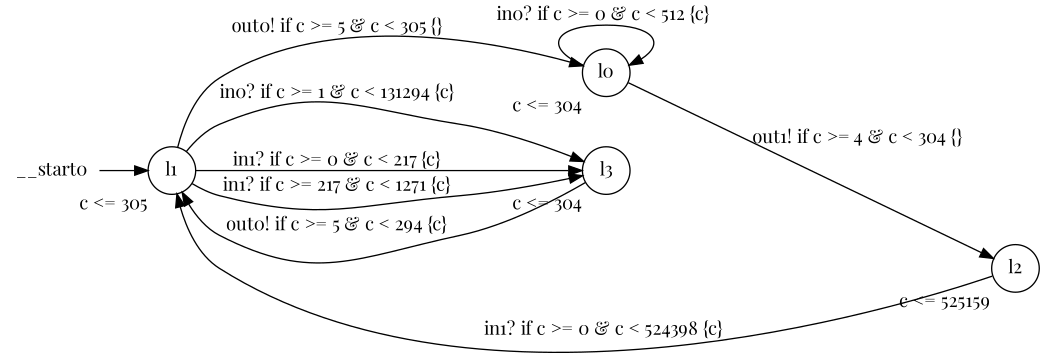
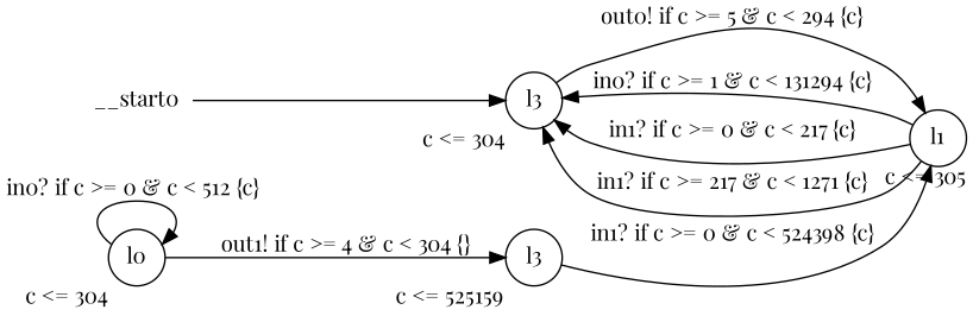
  digraph {
    fontname="Playfair Display"
    rankdir=LR
    node [fontname="Playfair Display" shape=circle margin=0 xlabel="c <= 304"]
    edge [fontname="Playfair Display"]
    __start0 [shape=none margin="" xlabel=""]
    n2 [label=l1 xlabel="c <= 305"]
    n3 [label=l0]
    n4 [label=l3]
-   n5 [label=l2 xlabel="c <= 525159"]
-   __start0 -> n2
-   n2 -> n3 [label="out0! if c >= 5 & c < 305 {} "]
+   n5 [label=l3 xlabel="c <= 525159"]
+   __start0 -> n4
    n2 -> n4 [label="in0? if c >= 1 & c < 131294 {c} "]
    n2 -> n4 [label="in1? if c >= 0 & c < 217 {c} "]
    n2 -> n4 [label="in1? if c >= 217 & c < 1271 {c} "]
    n3 -> n3 [label="in0? if c >= 0 & c < 512 {c} "]
    n3 -> n5 [label="out1! if c >= 4 & c < 304 {} "]
    n4 -> n2 [label="out0! if c >= 5 & c < 294 {c} "]
    n5 -> n2 [label="in1? if c >= 0 & c < 524398 {c} "]
  }
